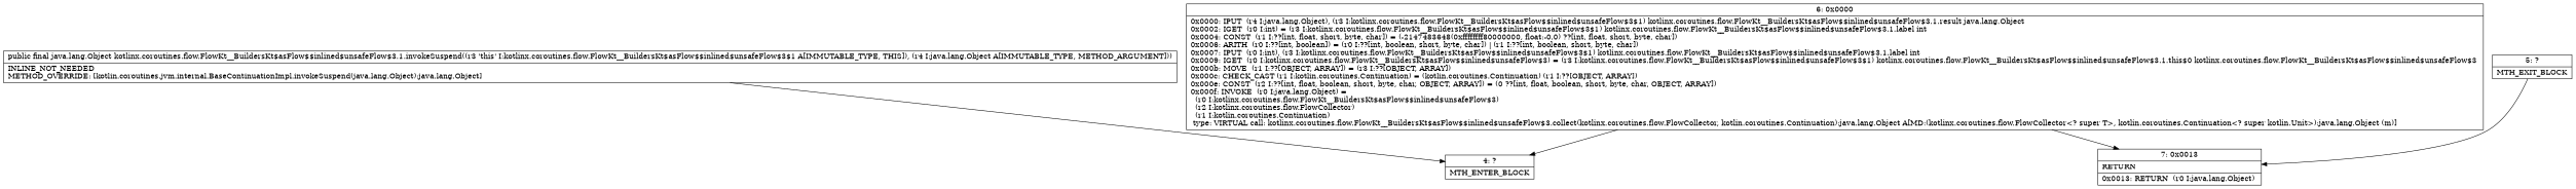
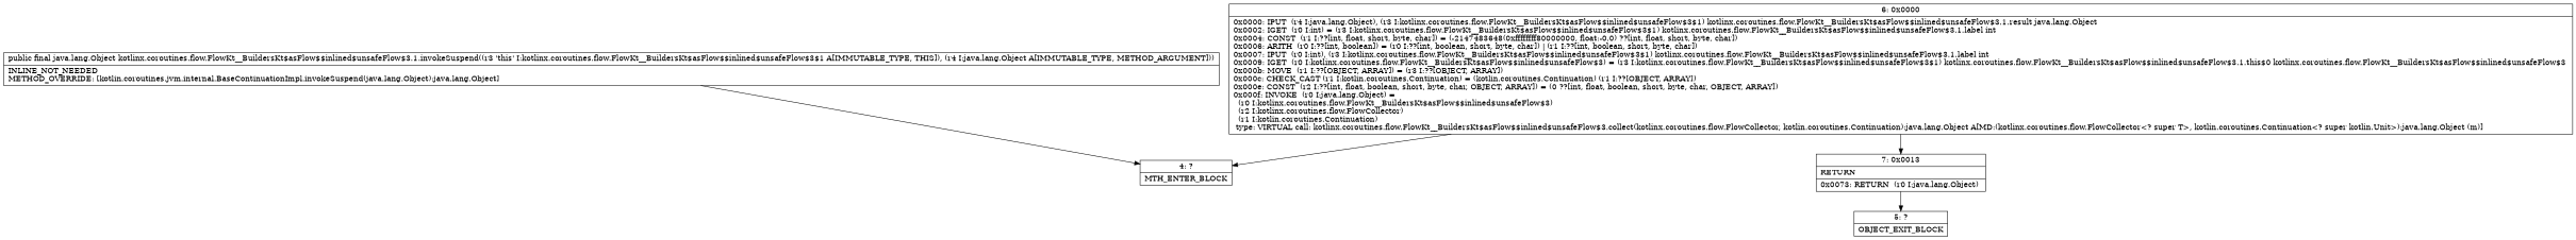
  digraph {
    node [shape=record]
    n1 [label="{4\:\ ?|MTH_ENTER_BLOCK\l}"]
    n2 [label="{6\:\ 0x0000|0x0000: IPUT  (r4 I:java.lang.Object), (r3 I:kotlinx.coroutines.flow.FlowKt__BuildersKt$asFlow$$inlined$unsafeFlow$3$1) kotlinx.coroutines.flow.FlowKt__BuildersKt$asFlow$$inlined$unsafeFlow$3.1.result java.lang.Object \l0x0002: IGET  (r0 I:int) = (r3 I:kotlinx.coroutines.flow.FlowKt__BuildersKt$asFlow$$inlined$unsafeFlow$3$1) kotlinx.coroutines.flow.FlowKt__BuildersKt$asFlow$$inlined$unsafeFlow$3.1.label int \l0x0004: CONST  (r1 I:??[int, float, short, byte, char]) = (\-2147483648(0xffffffff80000000, float:\-0.0) ??[int, float, short, byte, char]) \l0x0006: ARITH  (r0 I:??[int, boolean]) = (r0 I:??[int, boolean, short, byte, char]) \| (r1 I:??[int, boolean, short, byte, char]) \l0x0007: IPUT  (r0 I:int), (r3 I:kotlinx.coroutines.flow.FlowKt__BuildersKt$asFlow$$inlined$unsafeFlow$3$1) kotlinx.coroutines.flow.FlowKt__BuildersKt$asFlow$$inlined$unsafeFlow$3.1.label int \l0x0009: IGET  (r0 I:kotlinx.coroutines.flow.FlowKt__BuildersKt$asFlow$$inlined$unsafeFlow$3) = (r3 I:kotlinx.coroutines.flow.FlowKt__BuildersKt$asFlow$$inlined$unsafeFlow$3$1) kotlinx.coroutines.flow.FlowKt__BuildersKt$asFlow$$inlined$unsafeFlow$3.1.this$0 kotlinx.coroutines.flow.FlowKt__BuildersKt$asFlow$$inlined$unsafeFlow$3 \l0x000b: MOVE  (r1 I:??[OBJECT, ARRAY]) = (r3 I:??[OBJECT, ARRAY]) \l0x000c: CHECK_CAST (r1 I:kotlin.coroutines.Continuation) = (kotlin.coroutines.Continuation) (r1 I:??[OBJECT, ARRAY]) \l0x000e: CONST  (r2 I:??[int, float, boolean, short, byte, char, OBJECT, ARRAY]) = (0 ??[int, float, boolean, short, byte, char, OBJECT, ARRAY]) \l0x000f: INVOKE  (r0 I:java.lang.Object) = \l  (r0 I:kotlinx.coroutines.flow.FlowKt__BuildersKt$asFlow$$inlined$unsafeFlow$3)\l  (r2 I:kotlinx.coroutines.flow.FlowCollector)\l  (r1 I:kotlin.coroutines.Continuation)\l type: VIRTUAL call: kotlinx.coroutines.flow.FlowKt__BuildersKt$asFlow$$inlined$unsafeFlow$3.collect(kotlinx.coroutines.flow.FlowCollector, kotlin.coroutines.Continuation):java.lang.Object A[MD:(kotlinx.coroutines.flow.FlowCollector\<? super T\>, kotlin.coroutines.Continuation\<? super kotlin.Unit\>):java.lang.Object (m)]\l}"]
-   n3 [label="{7\:\ 0x0013|RETURN\l|0x0013: RETURN  (r0 I:java.lang.Object) \l}"]
-   n4 [label="{5\:\ ?|MTH_EXIT_BLOCK\l}"]
+   n3 [label="{7\:\ 0x0013|RETURN\l|0x0073: RETURN  (r0 I:java.lang.Object) \l}"]
+   n4 [label="{5\:\ ?|OBJECT_EXIT_BLOCK\l}"]
    n5 [label="{public final java.lang.Object kotlinx.coroutines.flow.FlowKt__BuildersKt$asFlow$$inlined$unsafeFlow$3.1.invokeSuspend((r3 'this' I:kotlinx.coroutines.flow.FlowKt__BuildersKt$asFlow$$inlined$unsafeFlow$3$1 A[IMMUTABLE_TYPE, THIS]), (r4 I:java.lang.Object A[IMMUTABLE_TYPE, METHOD_ARGUMENT]))  | INLINE_NOT_NEEDED\lMETHOD_OVERRIDE: [kotlin.coroutines.jvm.internal.BaseContinuationImpl.invokeSuspend(java.lang.Object):java.lang.Object]\l}"]
    n2 -> n1
    n2 -> n3
-   n4 -> n3
+   n3 -> n4
    n5 -> n1
  }
